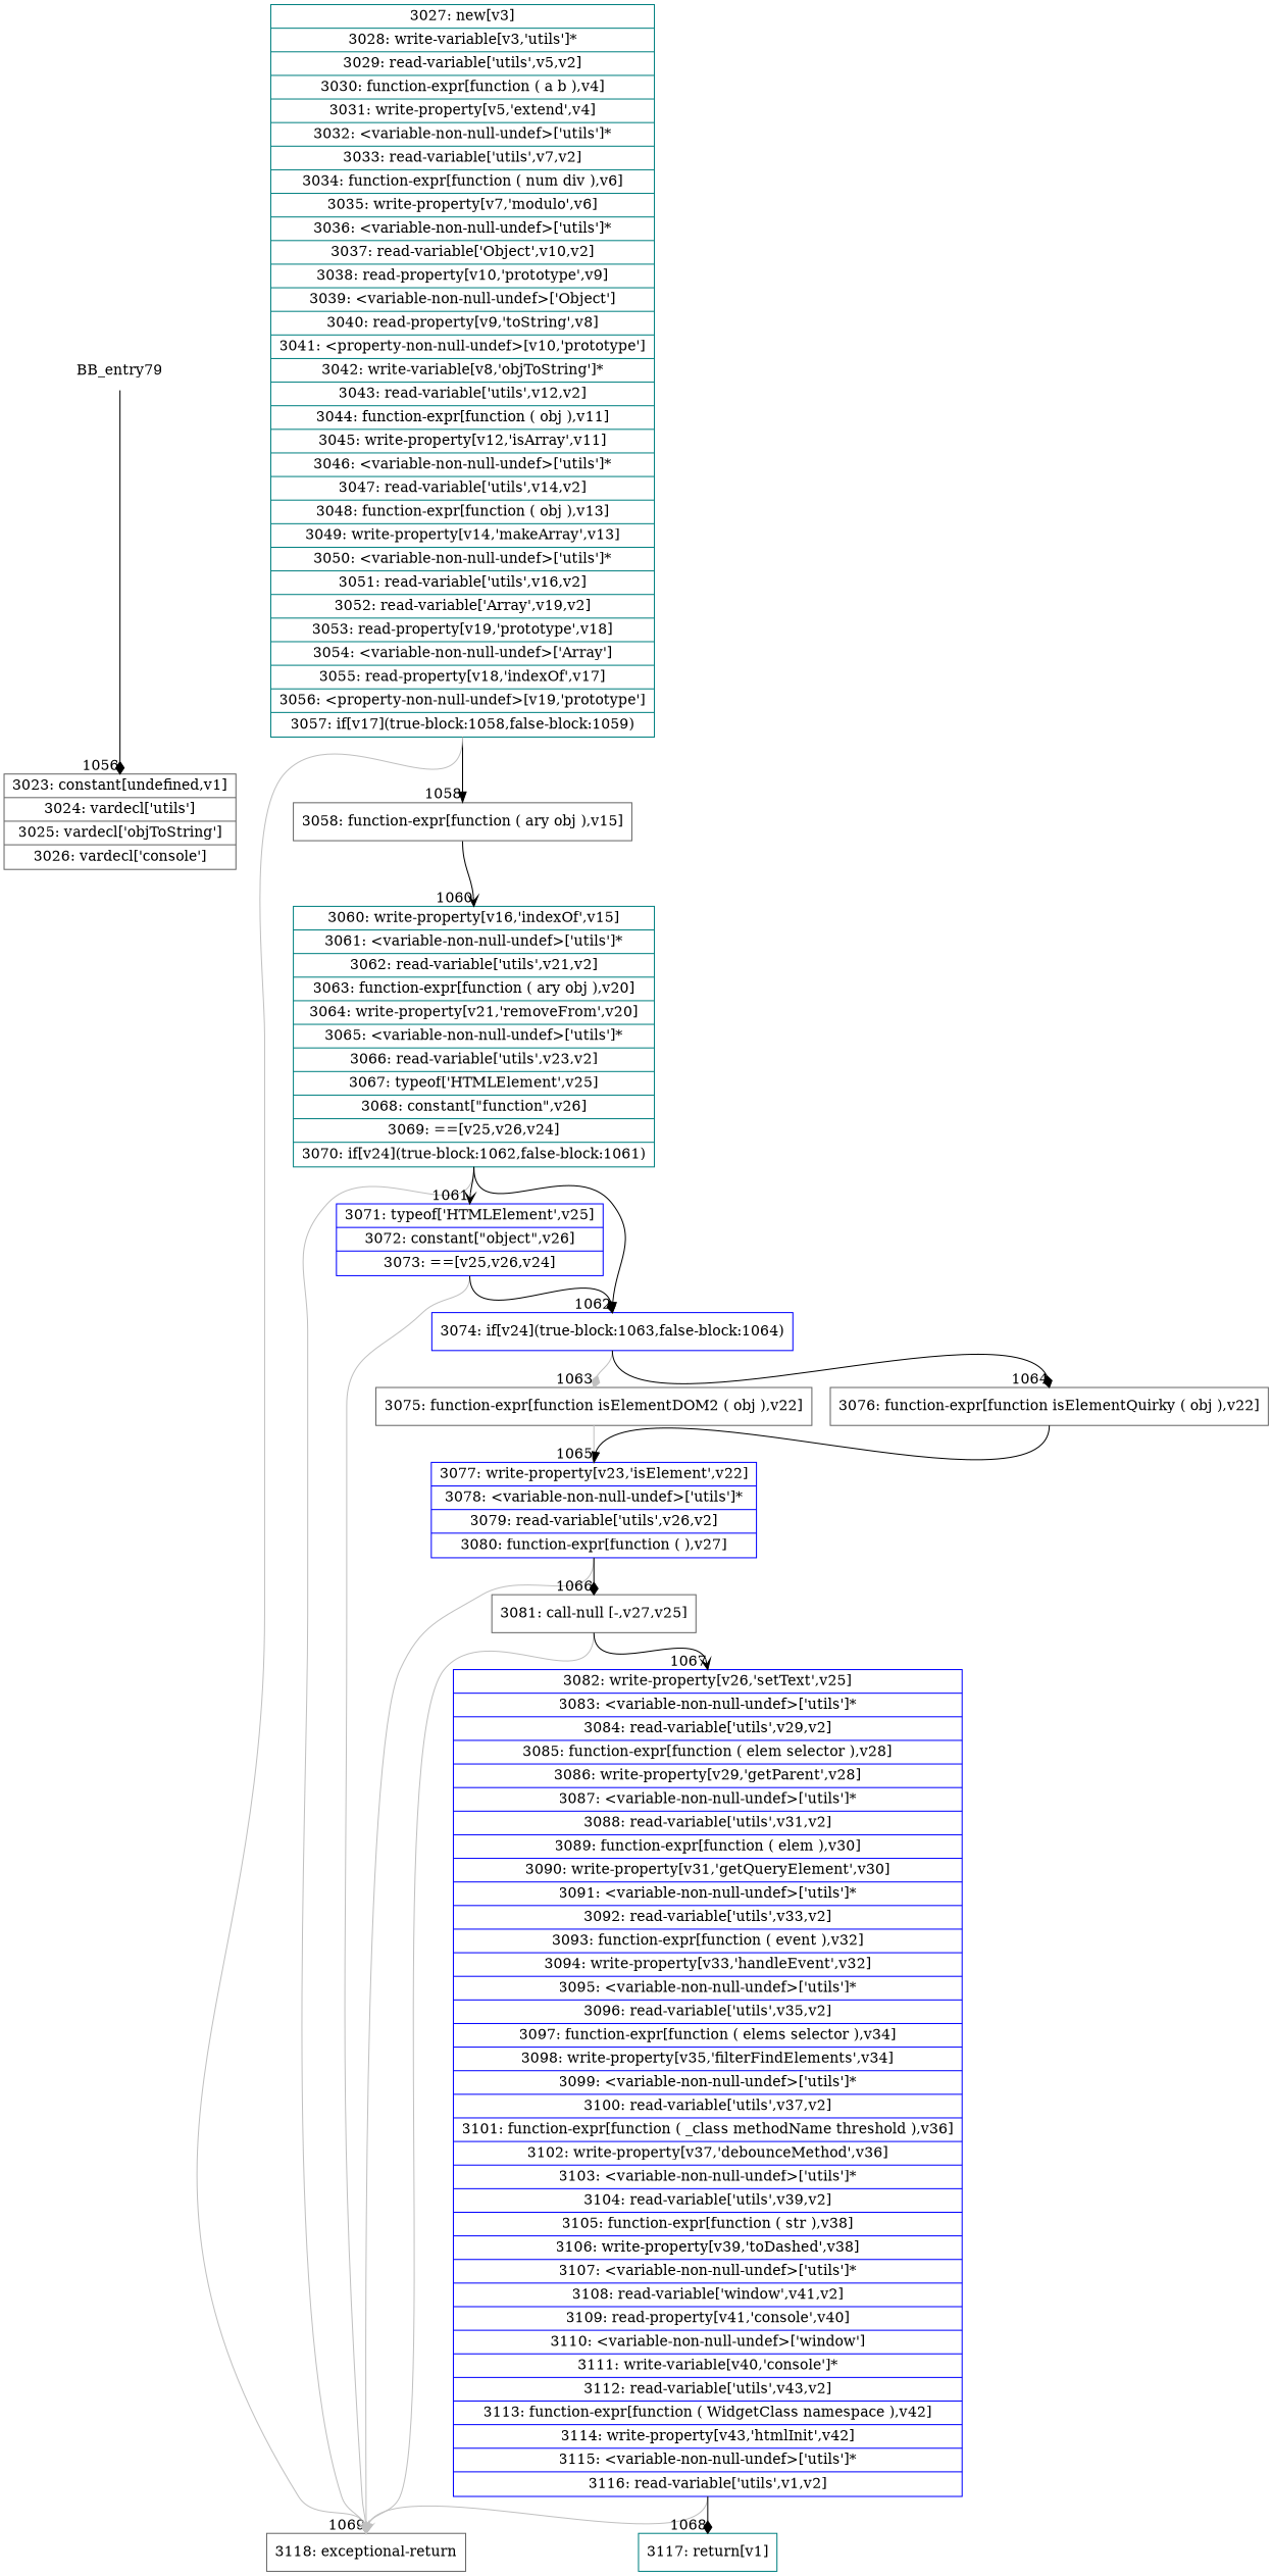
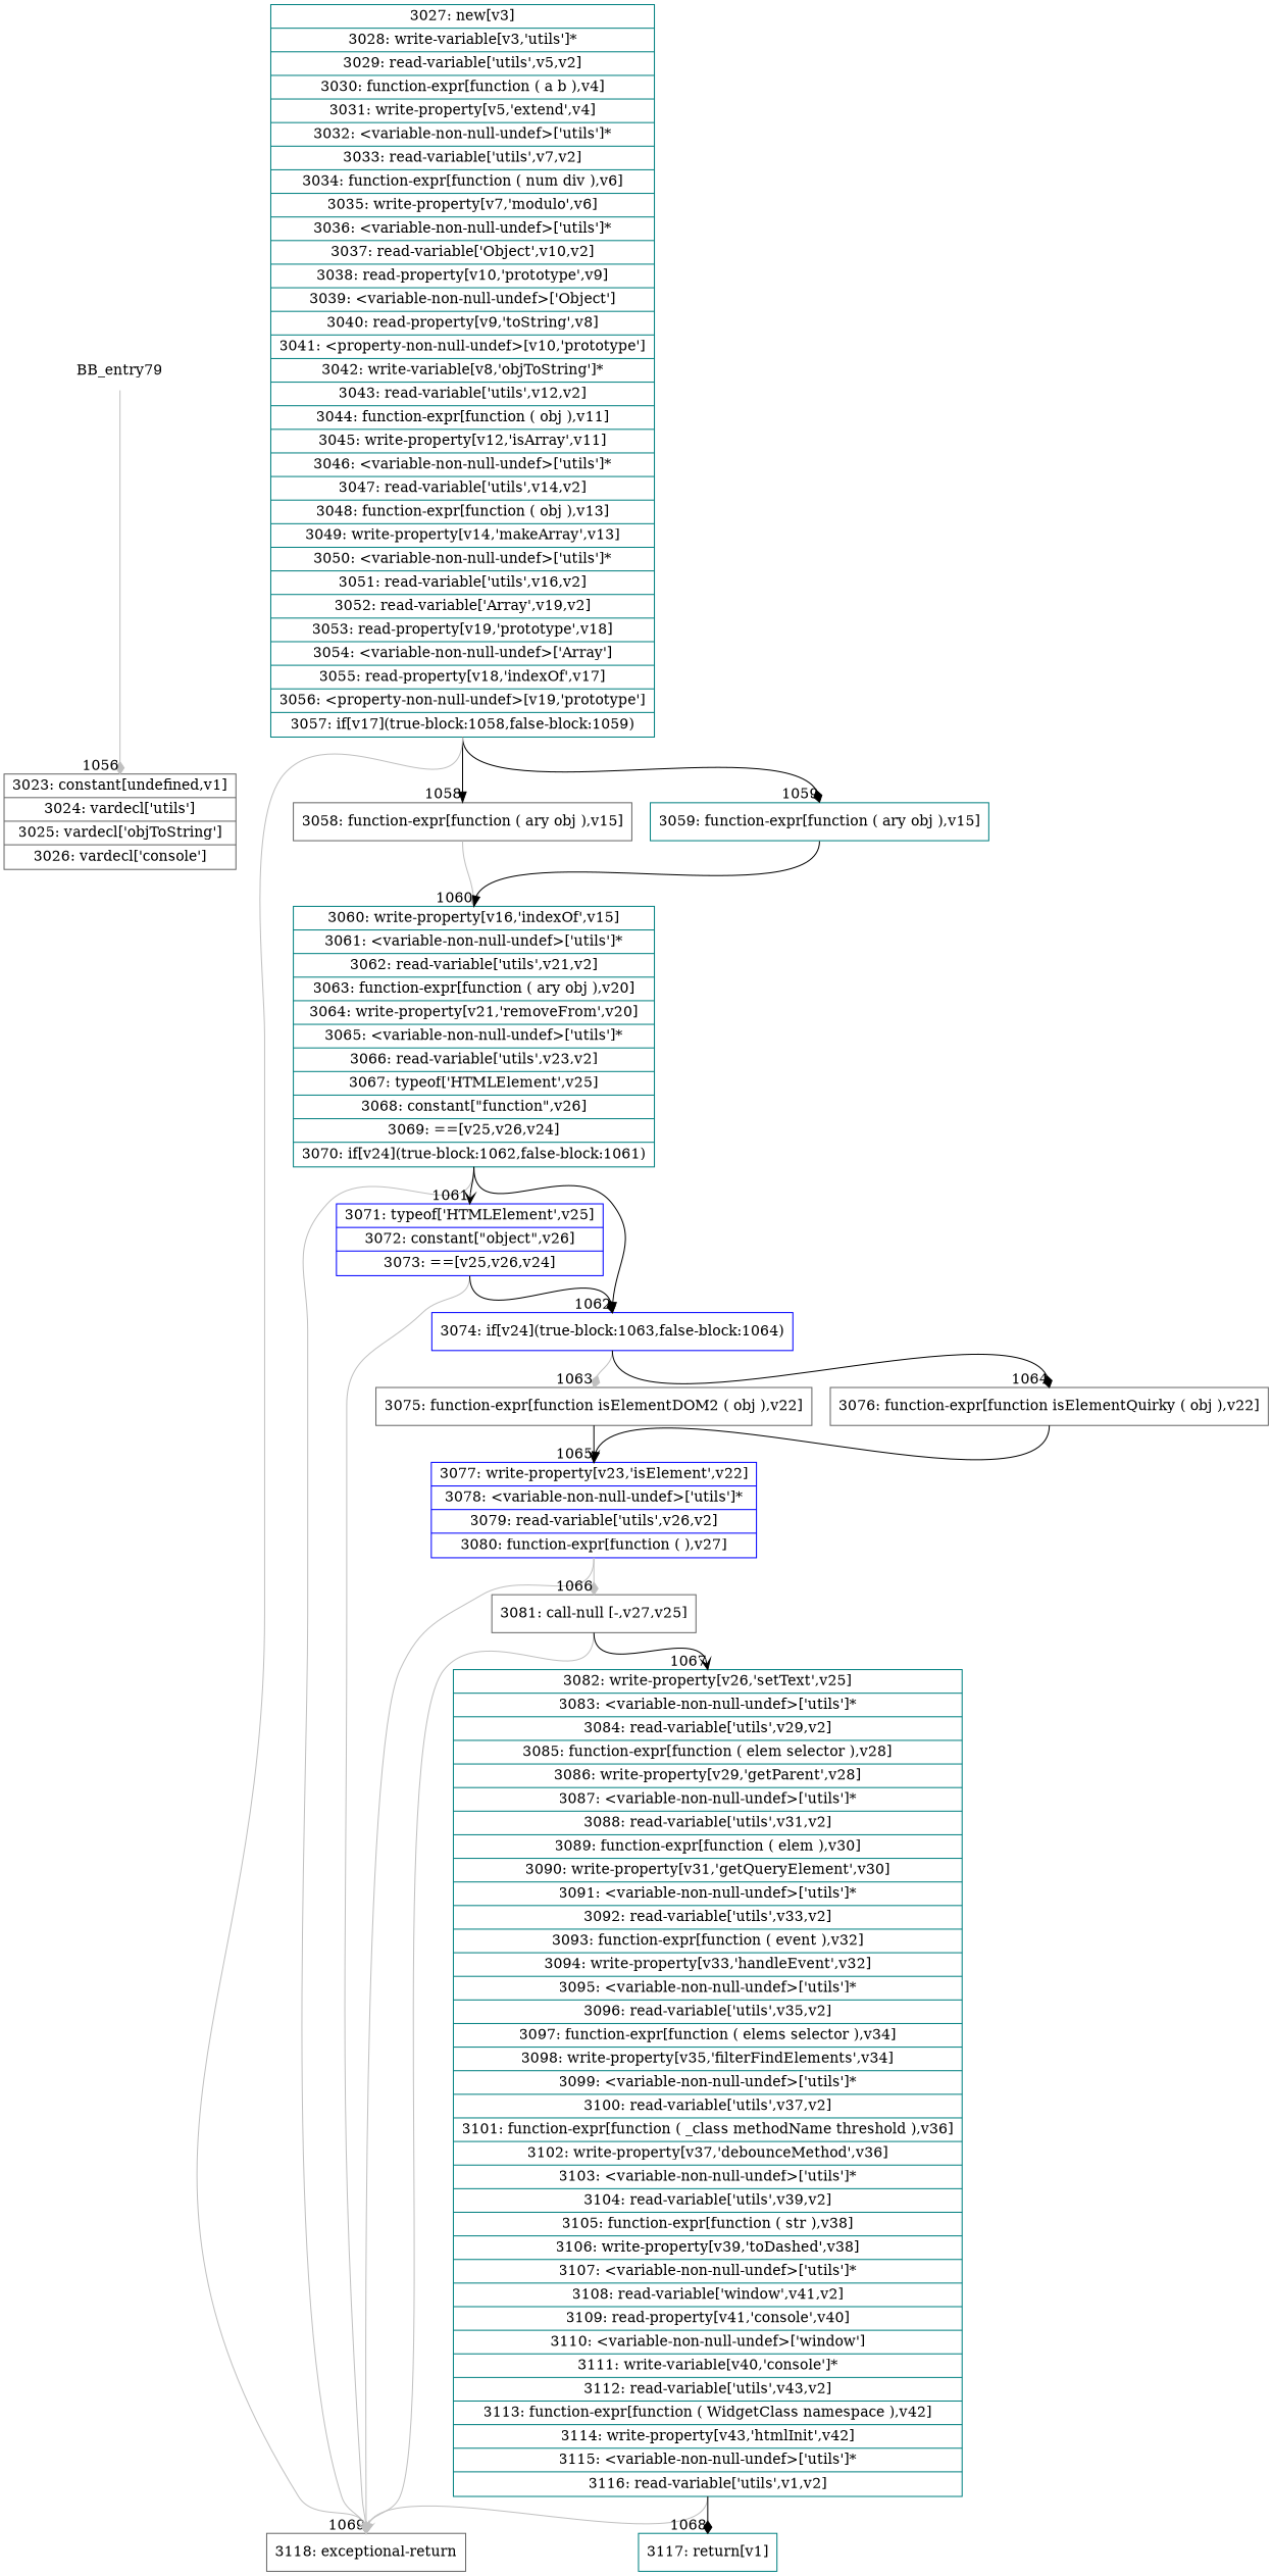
  digraph {
    rankdir=TD
    node [color=gray40 shape=record]
    edge [arrowhead=diamond headport=n tailport=s]
    n1 [color=blue label=BB_entry79 shape=none]
    n2 [label="{3023: constant[undefined,v1]|3024: vardecl['utils']|3025: vardecl['objToString']|3026: vardecl['console']}"]
    n3 [color=teal label="{3027: new[v3]|3028: write-variable[v3,'utils']*|3029: read-variable['utils',v5,v2]|3030: function-expr[function ( a b ),v4]|3031: write-property[v5,'extend',v4]|3032: \<variable-non-null-undef\>['utils']*|3033: read-variable['utils',v7,v2]|3034: function-expr[function ( num div ),v6]|3035: write-property[v7,'modulo',v6]|3036: \<variable-non-null-undef\>['utils']*|3037: read-variable['Object',v10,v2]|3038: read-property[v10,'prototype',v9]|3039: \<variable-non-null-undef\>['Object']|3040: read-property[v9,'toString',v8]|3041: \<property-non-null-undef\>[v10,'prototype']|3042: write-variable[v8,'objToString']*|3043: read-variable['utils',v12,v2]|3044: function-expr[function ( obj ),v11]|3045: write-property[v12,'isArray',v11]|3046: \<variable-non-null-undef\>['utils']*|3047: read-variable['utils',v14,v2]|3048: function-expr[function ( obj ),v13]|3049: write-property[v14,'makeArray',v13]|3050: \<variable-non-null-undef\>['utils']*|3051: read-variable['utils',v16,v2]|3052: read-variable['Array',v19,v2]|3053: read-property[v19,'prototype',v18]|3054: \<variable-non-null-undef\>['Array']|3055: read-property[v18,'indexOf',v17]|3056: \<property-non-null-undef\>[v19,'prototype']|3057: if[v17](true-block:1058,false-block:1059)}"]
    n4 [label="{3058: function-expr[function ( ary obj ),v15]}"]
+   n5 [color=teal label="{3059: function-expr[function ( ary obj ),v15]}"]
    n6 [label="{3118: exceptional-return}"]
    n7 [color=teal label="{3060: write-property[v16,'indexOf',v15]|3061: \<variable-non-null-undef\>['utils']*|3062: read-variable['utils',v21,v2]|3063: function-expr[function ( ary obj ),v20]|3064: write-property[v21,'removeFrom',v20]|3065: \<variable-non-null-undef\>['utils']*|3066: read-variable['utils',v23,v2]|3067: typeof['HTMLElement',v25]|3068: constant[\"function\",v26]|3069: ==[v25,v26,v24]|3070: if[v24](true-block:1062,false-block:1061)}"]
    n8 [color=blue label="{3074: if[v24](true-block:1063,false-block:1064)}"]
    n9 [color=blue label="{3071: typeof['HTMLElement',v25]|3072: constant[\"object\",v26]|3073: ==[v25,v26,v24]}"]
    n10 [label="{3075: function-expr[function isElementDOM2 ( obj ),v22]}"]
    n11 [label="{3076: function-expr[function isElementQuirky ( obj ),v22]}"]
    n12 [color=blue label="{3077: write-property[v23,'isElement',v22]|3078: \<variable-non-null-undef\>['utils']*|3079: read-variable['utils',v26,v2]|3080: function-expr[function ( ),v27]}"]
    n13 [label="{3081: call-null [-,v27,v25]}"]
-   n14 [color=blue label="{3082: write-property[v26,'setText',v25]|3083: \<variable-non-null-undef\>['utils']*|3084: read-variable['utils',v29,v2]|3085: function-expr[function ( elem selector ),v28]|3086: write-property[v29,'getParent',v28]|3087: \<variable-non-null-undef\>['utils']*|3088: read-variable['utils',v31,v2]|3089: function-expr[function ( elem ),v30]|3090: write-property[v31,'getQueryElement',v30]|3091: \<variable-non-null-undef\>['utils']*|3092: read-variable['utils',v33,v2]|3093: function-expr[function ( event ),v32]|3094: write-property[v33,'handleEvent',v32]|3095: \<variable-non-null-undef\>['utils']*|3096: read-variable['utils',v35,v2]|3097: function-expr[function ( elems selector ),v34]|3098: write-property[v35,'filterFindElements',v34]|3099: \<variable-non-null-undef\>['utils']*|3100: read-variable['utils',v37,v2]|3101: function-expr[function ( _class methodName threshold ),v36]|3102: write-property[v37,'debounceMethod',v36]|3103: \<variable-non-null-undef\>['utils']*|3104: read-variable['utils',v39,v2]|3105: function-expr[function ( str ),v38]|3106: write-property[v39,'toDashed',v38]|3107: \<variable-non-null-undef\>['utils']*|3108: read-variable['window',v41,v2]|3109: read-property[v41,'console',v40]|3110: \<variable-non-null-undef\>['window']|3111: write-variable[v40,'console']*|3112: read-variable['utils',v43,v2]|3113: function-expr[function ( WidgetClass namespace ),v42]|3114: write-property[v43,'htmlInit',v42]|3115: \<variable-non-null-undef\>['utils']*|3116: read-variable['utils',v1,v2]}"]
+   n14 [color=teal label="{3082: write-property[v26,'setText',v25]|3083: \<variable-non-null-undef\>['utils']*|3084: read-variable['utils',v29,v2]|3085: function-expr[function ( elem selector ),v28]|3086: write-property[v29,'getParent',v28]|3087: \<variable-non-null-undef\>['utils']*|3088: read-variable['utils',v31,v2]|3089: function-expr[function ( elem ),v30]|3090: write-property[v31,'getQueryElement',v30]|3091: \<variable-non-null-undef\>['utils']*|3092: read-variable['utils',v33,v2]|3093: function-expr[function ( event ),v32]|3094: write-property[v33,'handleEvent',v32]|3095: \<variable-non-null-undef\>['utils']*|3096: read-variable['utils',v35,v2]|3097: function-expr[function ( elems selector ),v34]|3098: write-property[v35,'filterFindElements',v34]|3099: \<variable-non-null-undef\>['utils']*|3100: read-variable['utils',v37,v2]|3101: function-expr[function ( _class methodName threshold ),v36]|3102: write-property[v37,'debounceMethod',v36]|3103: \<variable-non-null-undef\>['utils']*|3104: read-variable['utils',v39,v2]|3105: function-expr[function ( str ),v38]|3106: write-property[v39,'toDashed',v38]|3107: \<variable-non-null-undef\>['utils']*|3108: read-variable['window',v41,v2]|3109: read-property[v41,'console',v40]|3110: \<variable-non-null-undef\>['window']|3111: write-variable[v40,'console']*|3112: read-variable['utils',v43,v2]|3113: function-expr[function ( WidgetClass namespace ),v42]|3114: write-property[v43,'htmlInit',v42]|3115: \<variable-non-null-undef\>['utils']*|3116: read-variable['utils',v1,v2]}"]
    n15 [color=teal label="{3117: return[v1]}"]
-   n1 -> n2 [headlabel="    1056"]
+   n1 -> n2 [headlabel="    1056" color=gray]
    n3 -> n4 [arrowhead=normal headlabel="      1058"]
+   n3 -> n5 [headlabel="      1059"]
    n3 -> n6 [arrowhead=vee color=gray headlabel="      1069"]
-   n4 -> n7 [arrowhead=vee headlabel="      1060"]
+   n4 -> n7 [arrowhead=vee headlabel="      1060" color=gray]
+   n5 -> n7 [arrowhead=normal]
    n7 -> n6 [arrowhead=vee color=gray]
    n7 -> n8 [arrowhead=normal headlabel="      1062"]
    n7 -> n9 [arrowhead=vee headlabel="      1061"]
    n8 -> n10 [color=gray headlabel="      1063"]
    n8 -> n11 [headlabel="      1064"]
    n9 -> n6 [arrowhead=normal color=gray]
    n9 -> n8
-   n10 -> n12 [arrowhead=vee headlabel="      1065" color=gray]
+   n10 -> n12 [arrowhead=vee headlabel="      1065"]
    n11 -> n12 [arrowhead=normal]
    n12 -> n6 [color=gray]
-   n12 -> n13 [headlabel="      1066"]
+   n12 -> n13 [headlabel="      1066" color=gray]
    n13 -> n6 [arrowhead=normal color=gray]
    n13 -> n14 [arrowhead=vee headlabel="      1067"]
    n14 -> n6 [arrowhead=vee color=gray]
    n14 -> n15 [headlabel="      1068"]
  }
